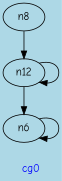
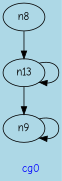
  digraph {
    bgcolor=lightblue
    fontcolor=blue
    fontname="Comic Neue"
    label=cg0
    node [fontname="Comic Neue"]
    edge [fontname="Comic Neue"]
-   n6
+   n6 [label=n9]
    n8
-   n12
+   n12 [label=n13]
    n6 -> n6
    n8 -> n12
    n12 -> n6
    n12 -> n12
  }
